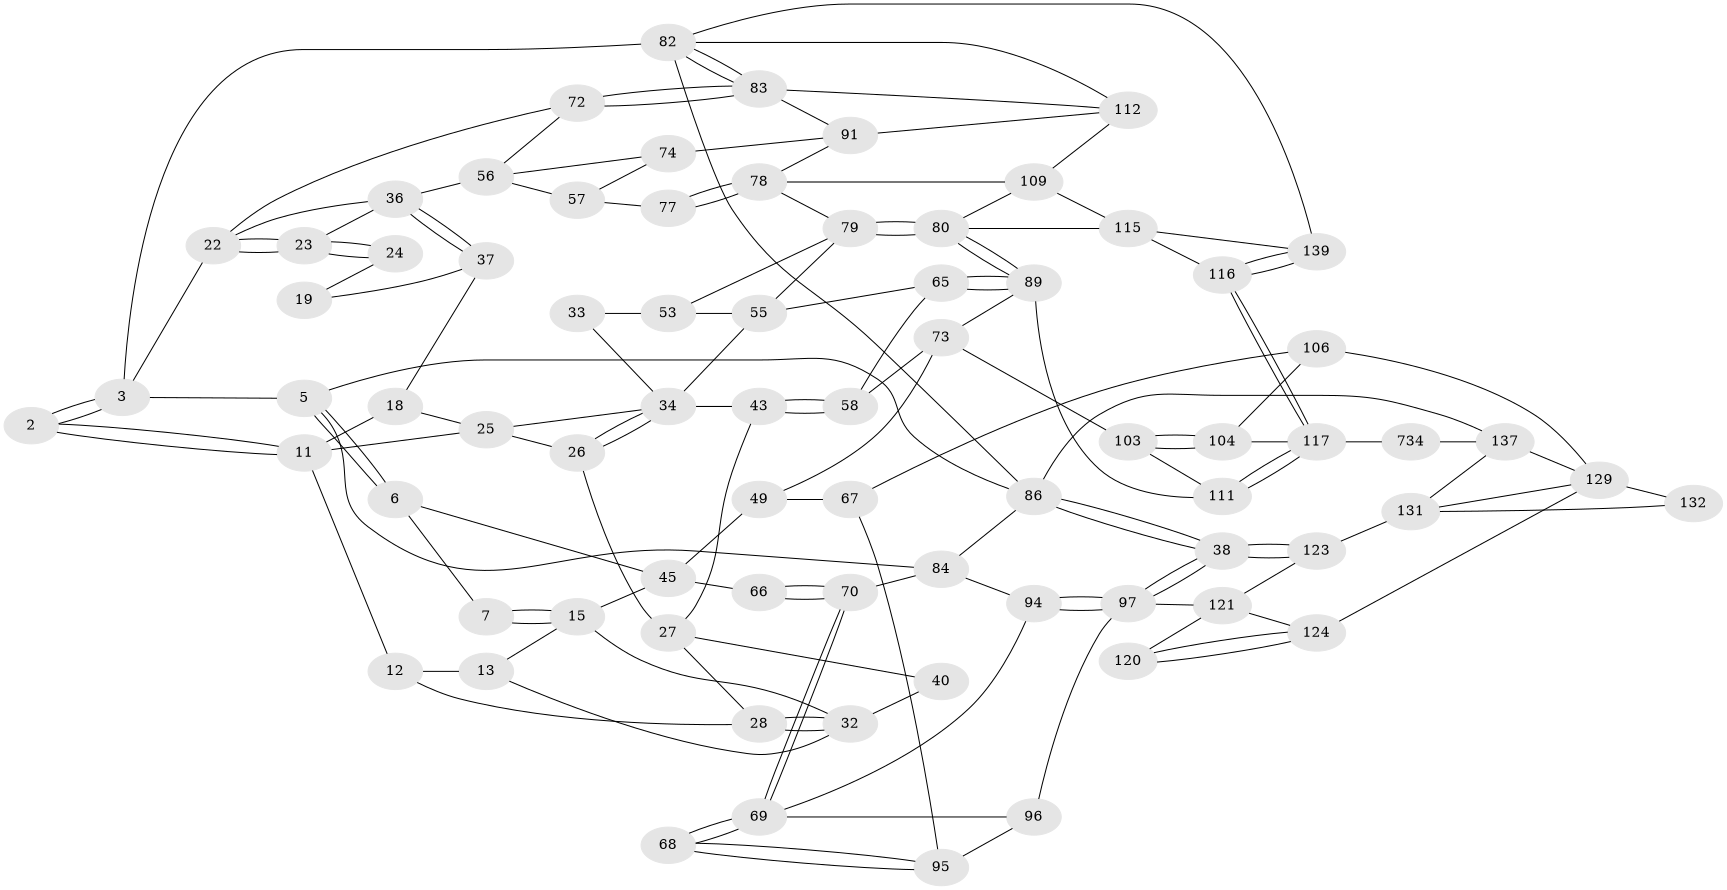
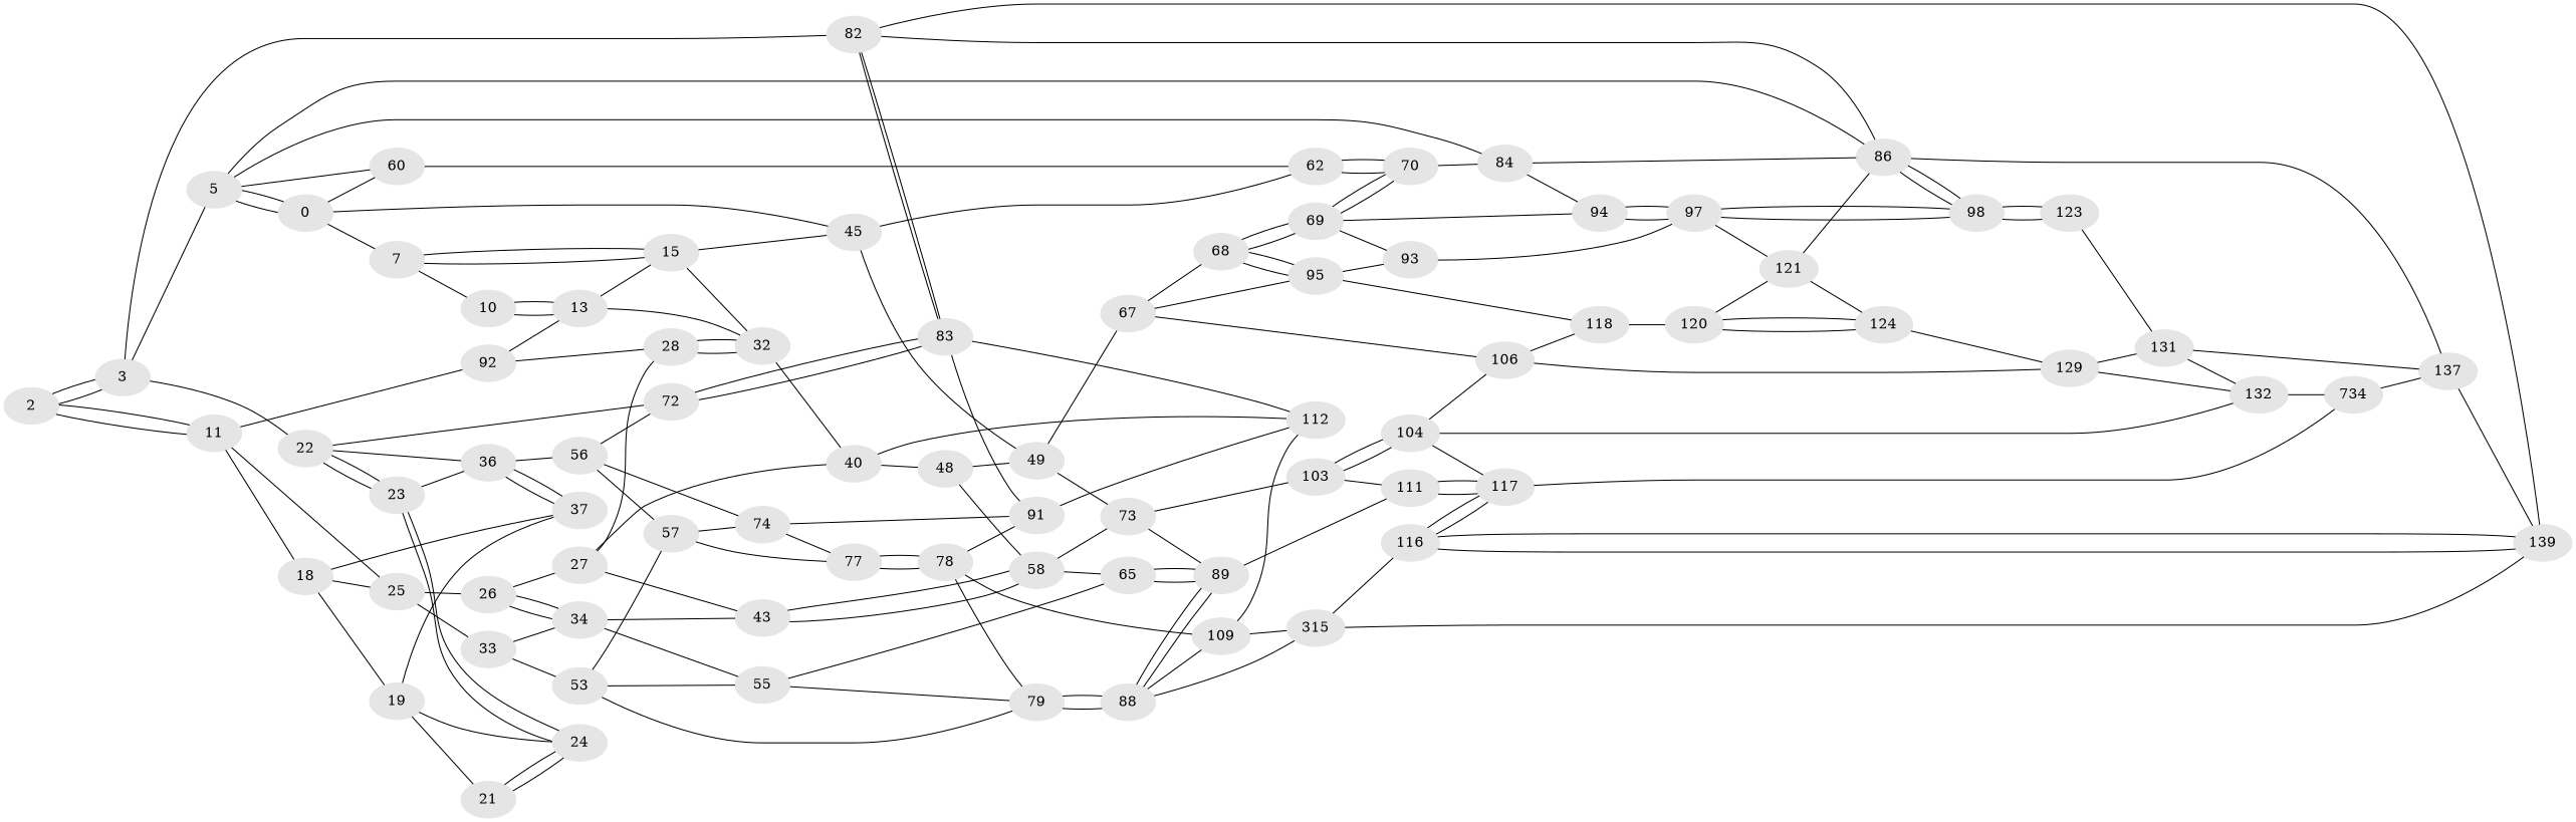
  graph {
    rankdir=LR
    node [color=gray90 style=filled]
    3 [super="+4"]
    2
    11 [super="+17"]
    13 [super="+14"]
-   12 [super="+16"]
+   10
+   12 [super="+16" label=92]
    28
    5 [super="+61"]
    22 [super="+51"]
    82 [super="+136"]
    18 [super="+29"]
    25 [super="+30"]
-   6 [super="+46"]
+   6 [super="+46" label=0]
+   60
    84 [super="+85"]
    86 [super="+87"]
    23 [super="+35"]
    36 [super="+52"]
    72
    83 [super="+90"]
    112 [super="+113"]
    139 [super="+140"]
    7 [super="+8"]
    45 [super="+50"]
-   62 [super="+63" label=66]
+   62 [super="+63"]
    94
-   98 [label=38]
+   98
    137 [super="+138"]
    15 [super="+44"]
    49 [super="+66"]
    32 [super="+41"]
    19 [super="+20"]
    37 [super="+38"]
    26
    33 [super="+47"]
    40
+   21
    24 [super="+31"]
    56 [super="+71"]
    27 [super="+39"]
    34 [super="+42"]
    53 [super="+54"]
    43
    55 [super="+64"]
+   48
    58 [super="+59"]
    57 [super="+75"]
    79 [super="+80"]
    65
    74 [super="+81"]
    73 [super="+102"]
    67 [super="+107"]
    70 [super="+76"]
    68
    95 [super="+108"]
    106 [super="+125"]
    89 [super="+101"]
    103
    77
-   88 [super="+110" label=80]
+   88 [super="+110"]
    91 [super="+92"]
    78 [super="+100"]
    111
    69 [super="+93"]
-   96
+   96 [label=93]
+   118 [super="+119"]
    129 [super="+130"]
    97 [super="+99"]
    104 [super="+105"]
    109 [super="+114"]
-   115 [super="+128"]
+   115 [super="+128" label=315]
    123
    116
    117 [super="+126"]
    121 [super="+122"]
    120
    124 [super="+127"]
    131 [super="+135"]
    132 [super="+133"]
    n80 [label=734]
    3 -- 5
    3 -- 22
    3 -- 82
    2 -- 3
    2 -- 3
    2 -- 11
    2 -- 11
    11 -- 12
    11 -- 18
    11 -- 25
    13 -- 15
    13 -- 32
+   10 -- 13
+   10 -- 13
    12 -- 13
    12 -- 28
    28 -- 32
    28 -- 32
    5 -- 6
    5 -- 6
+   5 -- 60
    5 -- 84
    5 -- 86
    22 -- 23
    22 -- 23
    22 -- 36
    22 -- 72
    82 -- 86
    82 -- 83
    82 -- 83
-   82 -- 112
+   40 -- 112
    82 -- 139
    18 -- 25
+   18 -- 19
    18 -- 37
    25 -- 26
-   25 -- 34
+   25 -- 33
+   6 -- 60
    6 -- 7
    6 -- 45
+   60 -- 62
    84 -- 86
    84 -- 94
    86 -- 98
    86 -- 98
    86 -- 137
    23 -- 36
    23 -- 24 [weight=2]
    23 -- 24
    36 -- 37
    36 -- 37
    36 -- 56
    72 -- 83
    72 -- 83
    83 -- 112
    83 -- 91
+   7 -- 10
    7 -- 15
    7 -- 15
    45 -- 62
    45 -- 49
    62 -- 70 [weight=2]
    62 -- 70
    94 -- 97
    94 -- 97
    98 -- 123
    98 -- 123
-   137 -- 129
+   137 -- 139
    15 -- 45
    15 -- 32
    49 -- 73
    49 -- 67
    32 -- 40
    19 -- 37
+   19 -- 21
    19 -- 24
    26 -- 27
    26 -- 34
    26 -- 34
    33 -- 34
    33 -- 53
+   40 -- 48
+   21 -- 24
+   21 -- 24
    56 -- 72
    56 -- 57
    56 -- 74
    27 -- 28
    27 -- 40
    27 -- 43
    34 -- 43
    34 -- 55
    53 -- 55
+   53 -- 57
    53 -- 79
    43 -- 58
    43 -- 58
    55 -- 79
    55 -- 65
+   48 -- 49
+   48 -- 58
    58 -- 65
    58 -- 73
    57 -- 74
    57 -- 77
    79 -- 88
    79 -- 88
    65 -- 89
    65 -- 89
+   74 -- 77
    74 -- 91
    73 -- 89
    73 -- 103
+   67 -- 68
    67 -- 95
    67 -- 106
    70 -- 84
    68 -- 95
    68 -- 95
    68 -- 69
    68 -- 69
    95 -- 96
+   95 -- 118
+   106 -- 118
    106 -- 129
    89 -- 111
    103 -- 111
    103 -- 104
    103 -- 104
    77 -- 78
    77 -- 78
    88 -- 89
    88 -- 89
    88 -- 109
    88 -- 115
    91 -- 112
    78 -- 79
    78 -- 91
    78 -- 109
    111 -- 117
    111 -- 117
    69 -- 94
    69 -- 70
    69 -- 70
    69 -- 96
    96 -- 97
+   118 -- 120
    129 -- 131
    129 -- 132
    97 -- 98
    97 -- 98
    97 -- 121
    104 -- 106
    104 -- 117
+   104 -- 132
    109 -- 112
    109 -- 115
    115 -- 139
    115 -- 116
    123 -- 131
    116 -- 139
    116 -- 139
    116 -- 117
    116 -- 117
    117 -- n80
-   121 -- 123
+   121 -- 86
    121 -- 124
    120 -- 121
    120 -- 124
    120 -- 124
    124 -- 129
    131 -- 137
    131 -- 132
+   132 -- n80
    n80 -- 137
  }
